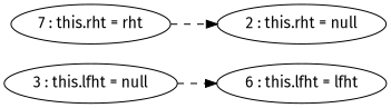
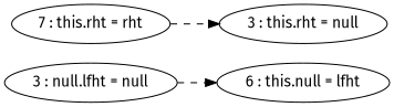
  digraph {
    fontname="Fira Sans"
    rankdir=LR
    node [fontname="Fira Sans"]
    edge [fontname="Fira Sans" style=dashed]
-   "3 : this.lfht = null"
-   "6 : this.lfht = lfht"
+   "3 : this.lfht = null" [label="3 : null.lfht = null"]
+   "6 : this.lfht = lfht" [label="6 : this.null = lfht"]
    "7 : this.rht = rht"
-   "3 : this.rht = null" [label="2 : this.rht = null"]
+   "3 : this.rht = null"
    "3 : this.lfht = null" -> "6 : this.lfht = lfht"
    "7 : this.rht = rht" -> "3 : this.rht = null"
  }
